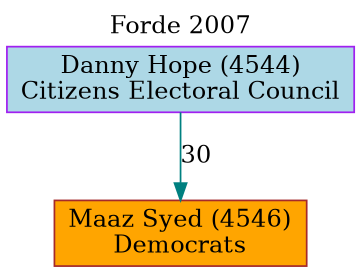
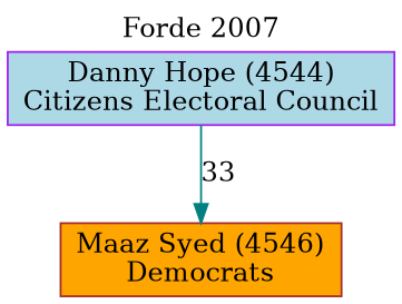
  digraph {
    label="Forde 2007"
    labelloc=t
    mclimit=10
    node [shape=box style=filled]
    n1 [label="Maaz Syed (4546)\nDemocrats" fillcolor=orange color=brown]
    n2 [label="Danny Hope (4544)\nCitizens Electoral Council" fillcolor=lightblue color=purple]
-   n2 -> n1 [label=30 color=teal]
+   n2 -> n1 [label=33 color=teal]
  }
